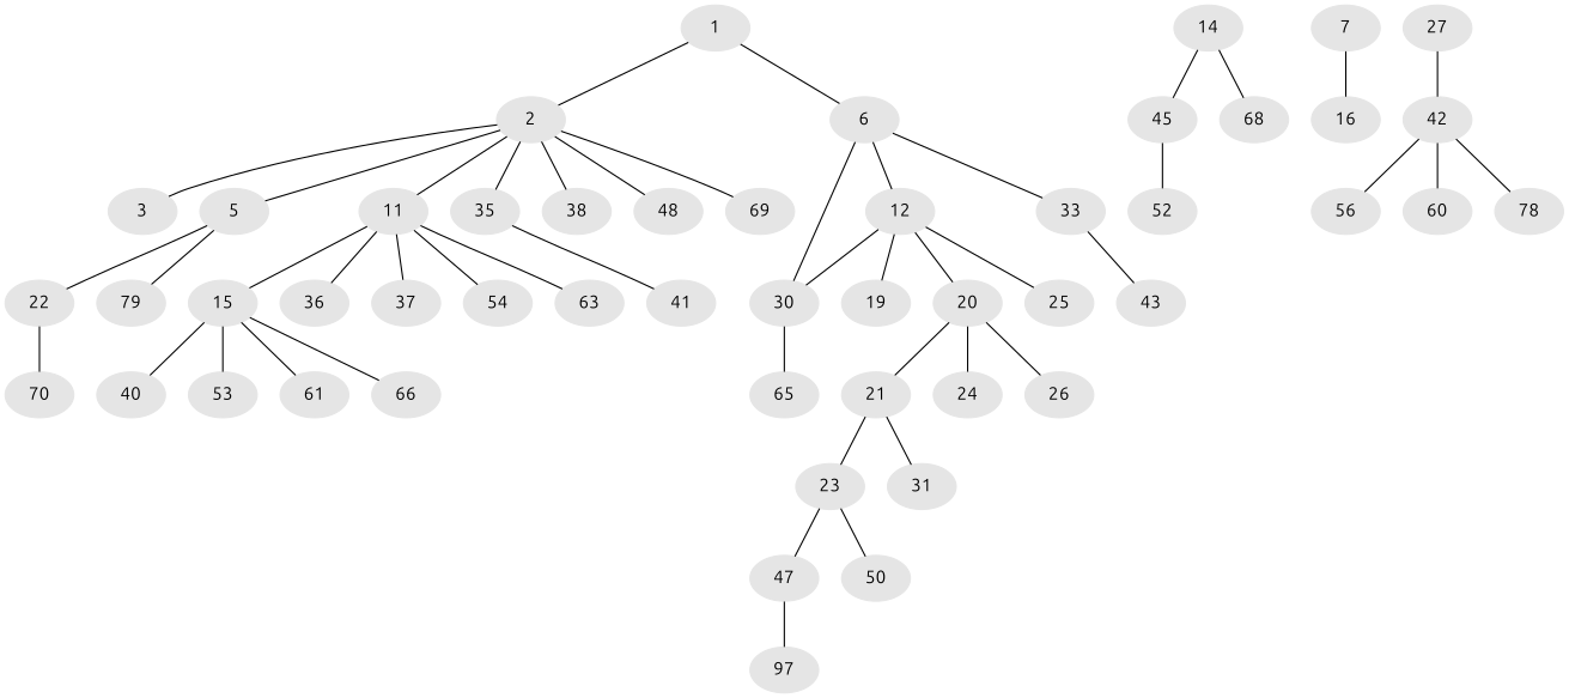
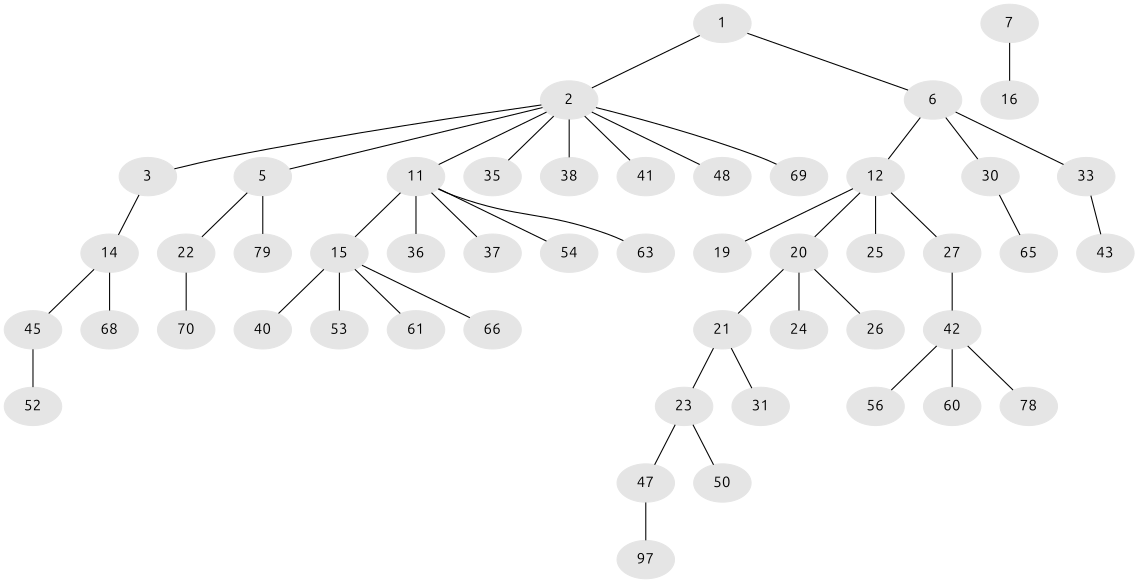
  graph {
    fontname=Ubuntu
    node [color=gray90 fontname=Ubuntu style=filled]
    edge [fontname=Ubuntu]
    2 [super="+4"]
    3 [super="+9"]
    5 [super="+13"]
    11 [super="+44"]
    35
    38
    41 [super="+67"]
    48
    69
    1
    6 [super="+8"]
    12 [super="+18"]
    30
    33 [super="+34"]
    14 [super="+17"]
    22 [super="+32"]
    n17 [label=79]
    15 [super="+28"]
    36 [super="+52"]
    37
    54 [super="+77"]
    63
    45 [super="+79"]
    68
    7 [super="+10"]
    16
    70 [super="+73"]
    19 [super="+64"]
    20 [super="+58"]
    25 [super="+74"]
    27 [super="+46"]
    65
    43 [super="+71"]
    40 [super="+59"]
    53
    61
    66
    21
    24
    26
    42 [super="+55"]
    n42 [label=52]
    23 [super="+72"]
    31 [super="+49"]
    47 [super="+51"]
    50 [super="+75"]
    n47 [label=97]
    56
    60
    78
    2 -- 3
    2 -- 5
    2 -- 11
    2 -- 35
    2 -- 38
-   35 -- 41
+   2 -- 41
    2 -- 48
    2 -- 69
+   3 -- 14
    5 -- 22
    5 -- n17
    11 -- 15
    11 -- 36
    11 -- 37
    11 -- 54
    11 -- 63
    1 -- 2
    1 -- 6
    6 -- 12
    6 -- 30
    6 -- 33
    12 -- 19
    12 -- 20
    12 -- 25
-   12 -- 30
+   12 -- 27
    30 -- 65
    33 -- 43
    14 -- 45
    14 -- 68
    22 -- 70
    15 -- 40
    15 -- 53
    15 -- 61
    15 -- 66
    45 -- n42
    7 -- 16
    20 -- 21
    20 -- 24
    20 -- 26
    27 -- 42
    21 -- 23
    21 -- 31
    42 -- 56
    42 -- 60
    42 -- 78
    23 -- 47
    23 -- 50
    47 -- n47
  }
